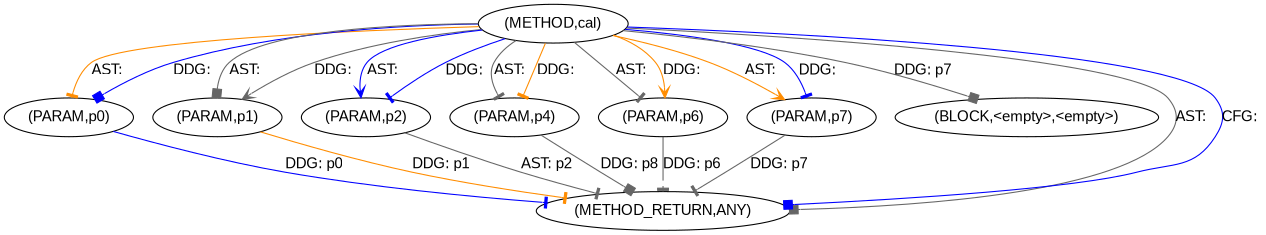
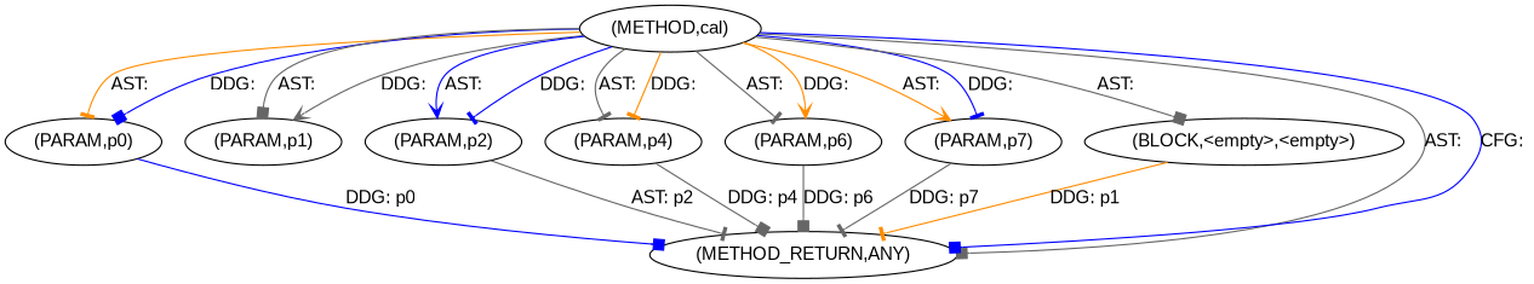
  digraph {
    fontname="Liberation Sans"
    node [fontname="Liberation Sans"]
    edge [arrowhead=tee color=gray40 fontname="Liberation Sans"]
    n1 [label=<(METHOD,cal)>]
    n2 [label=<(PARAM,p0)>]
    n3 [label=<(PARAM,p1)>]
    n4 [label=<(PARAM,p2)>]
    n5 [label=<(PARAM,p4)>]
    n6 [label=<(PARAM,p6)>]
    n7 [label=<(PARAM,p7)>]
    n8 [label=<(BLOCK,&lt;empty&gt;,&lt;empty&gt;)>]
    n9 [label=<(METHOD_RETURN,ANY)>]
    n1 -> n2 [color=darkorange label="AST: "]
    n1 -> n2 [arrowhead=box color=blue label="DDG: "]
    n1 -> n3 [arrowhead=box label="AST: "]
    n1 -> n3 [arrowhead=vee label="DDG: "]
    n1 -> n4 [arrowhead=vee color=blue label="AST: "]
    n1 -> n4 [color=blue label="DDG: "]
    n1 -> n5 [label="AST: "]
    n1 -> n5 [color=darkorange label="DDG: "]
    n1 -> n6 [label="AST: "]
    n1 -> n6 [arrowhead=vee color=darkorange label="DDG: "]
    n1 -> n7 [arrowhead=vee color=darkorange label="AST: "]
    n1 -> n7 [color=blue label="DDG: "]
-   n1 -> n8 [arrowhead=box label="DDG: p7"]
+   n1 -> n8 [arrowhead=box label="AST: "]
    n1 -> n9 [arrowhead=box label="AST: "]
    n1 -> n9 [arrowhead=box color=blue label="CFG: "]
-   n2 -> n9 [color=blue label="DDG: p0"]
-   n3 -> n9 [color=darkorange label="DDG: p1"]
+   n2 -> n9 [arrowhead=box color=blue label="DDG: p0"]
+   n8 -> n9 [color=darkorange label="DDG: p1"]
    n4 -> n9 [label="AST: p2"]
-   n5 -> n9 [arrowhead=box label="DDG: p8"]
-   n6 -> n9 [label="DDG: p6"]
+   n5 -> n9 [arrowhead=box label="DDG: p4"]
+   n6 -> n9 [arrowhead=box label="DDG: p6"]
    n7 -> n9 [label="DDG: p7"]
  }
